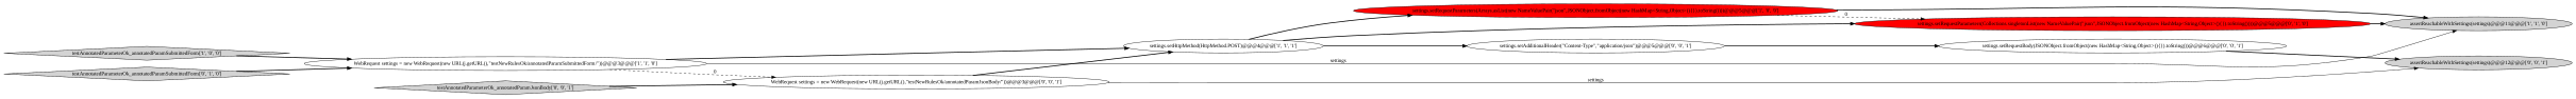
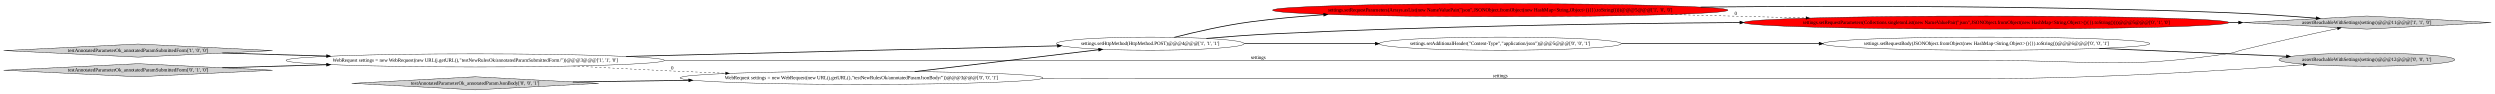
  digraph {
    rankdir=LR
    fontname="Liberation Serif"
    node [fillcolor=lightgray shape=ellipse style=filled fontname="Liberation Serif"]
    edge [style=bold fontname="Liberation Serif"]
    n1 [fillcolor=red label="settings.setRequestParameters(Arrays.asList(new NameValuePair(\"json\",JSONObject.fromObject(new HashMap<String,Object>(){}).toString())))@@@5@@@['1', '0', '0']"]
    n2 [fillcolor=red label="settings.setRequestParameters(Collections.singletonList(new NameValuePair(\"json\",JSONObject.fromObject(new HashMap<String,Object>(){}).toString())))@@@5@@@['0', '1', '0']"]
-   n3 [label="assertReachableWithSettings(settings)@@@11@@@['1', '1', '0']"]
+   n3 [label="assertReachableWithSettings(settings)@@@11@@@['1', '1', '0']" shape=diamond]
    n4 [fillcolor=white label="WebRequest settings = new WebRequest(new URL(j.getURL(),\"testNewRulesOk/annotatedParamJsonBody/\"))@@@3@@@['0', '0', '1']"]
    n5 [label="assertReachableWithSettings(settings)@@@12@@@['0', '0', '1']"]
    n6 [fillcolor=white label="settings.setHttpMethod(HttpMethod.POST)@@@4@@@['1', '1', '1']"]
    n7 [label="testAnnotatedParameterOk_annotatedParamSubmittedForm['1', '0', '0']" shape=diamond]
    n8 [fillcolor=white label="WebRequest settings = new WebRequest(new URL(j.getURL(),\"testNewRulesOk/annotatedParamSubmittedForm/\"))@@@3@@@['1', '1', '0']"]
    n9 [fillcolor=white label="settings.setRequestBody(JSONObject.fromObject(new HashMap<String,Object>(){}).toString())@@@6@@@['0', '0', '1']"]
    n10 [fillcolor=white label="settings.setAdditionalHeader(\"Content-Type\",\"application/json\")@@@5@@@['0', '0', '1']"]
    n11 [label="testAnnotatedParameterOk_annotatedParamJsonBody['0', '0', '1']" shape=diamond]
    n12 [label="testAnnotatedParameterOk_annotatedParamSubmittedForm['0', '1', '0']" shape=diamond]
    n1 -> n2 [label=0 style=dashed]
    n1 -> n3
    n2 -> n3
    n4 -> n5 [label=settings style=solid]
    n4 -> n6
    n6 -> n1
    n6 -> n2
    n6 -> n10
    n7 -> n8
    n8 -> n3 [label=settings style=solid]
    n8 -> n4 [label=0 style=dashed]
    n8 -> n6
    n9 -> n5
    n10 -> n9
    n11 -> n4
    n12 -> n8
  }
